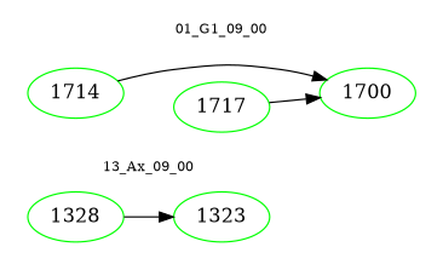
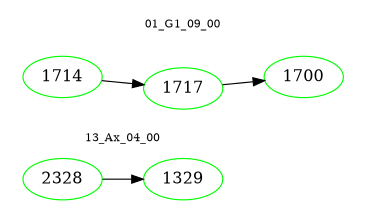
  digraph {
    rankdir=LR
    node [color=green]
    edge [color=black]
-   n1 [label=1328]
-   n2 [label=1323]
+   n1 [label=2328]
+   n2 [label=1329]
    n3 [label=1714]
    n4 [label=1717]
    n5 [label=1700]
    subgraph cluster_1 {
      color=white
      fontsize=10
-     label="13_Ax_09_00"
+     label="13_Ax_04_00"
      n1
      n2
    }
    subgraph cluster_2 {
      color=white
      fontsize=10
      label="01_G1_09_00"
      n3
      n4
      n5
    }
    n1 -> n2
-   n3 -> n5
+   n3 -> n4
    n4 -> n5
  }
